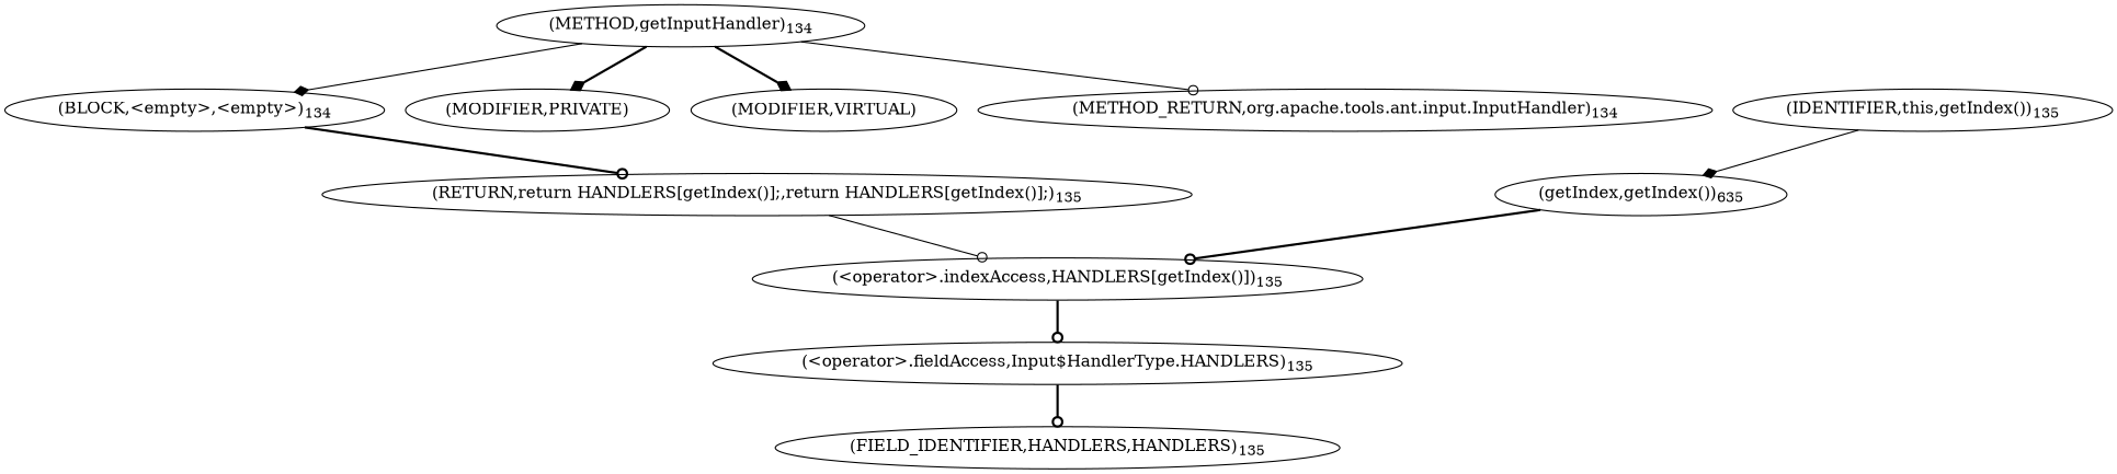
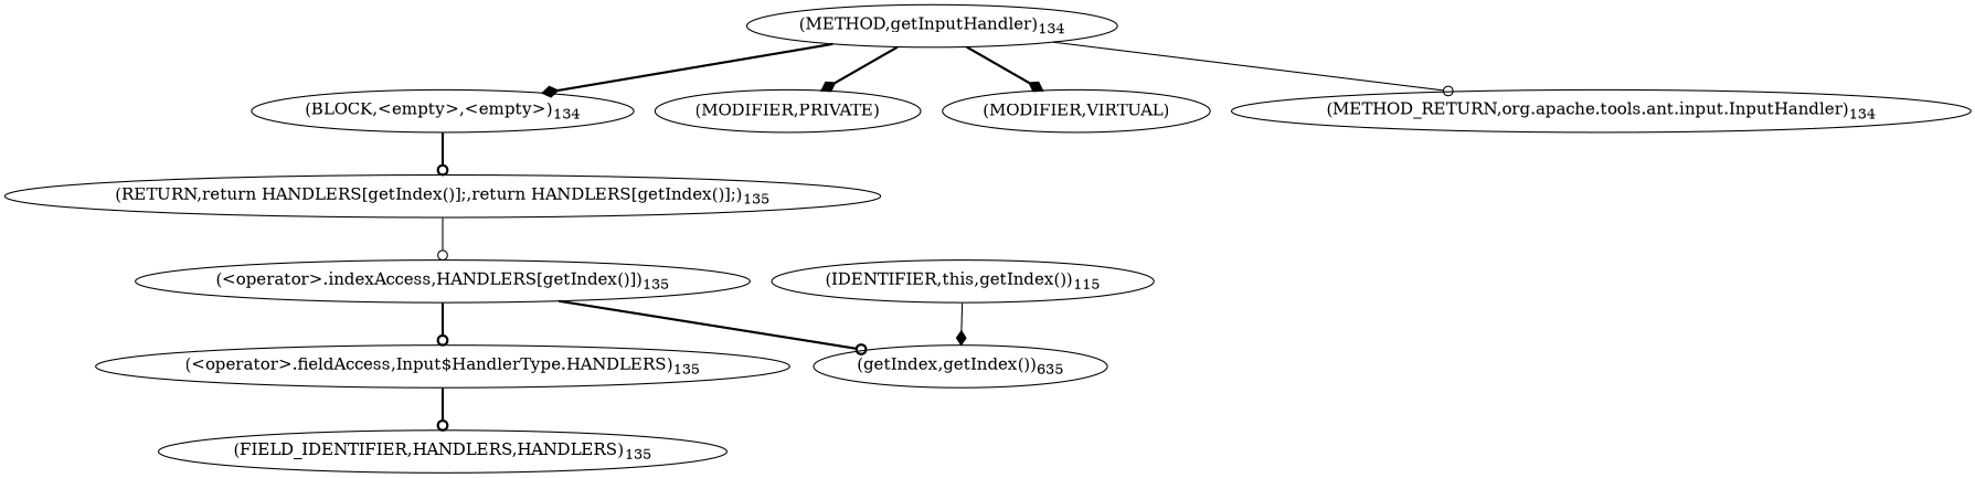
  digraph {
    edge [arrowhead=odot style=bold]
    n1 [label=<(METHOD,getInputHandler)<SUB>134</SUB>>]
    n2 [label=<(BLOCK,&lt;empty&gt;,&lt;empty&gt;)<SUB>134</SUB>>]
    n3 [label=<(MODIFIER,PRIVATE)>]
    n4 [label=<(MODIFIER,VIRTUAL)>]
    n5 [label=<(METHOD_RETURN,org.apache.tools.ant.input.InputHandler)<SUB>134</SUB>>]
    n6 [label=<(RETURN,return HANDLERS[getIndex()];,return HANDLERS[getIndex()];)<SUB>135</SUB>>]
    n7 [label=<(&lt;operator&gt;.indexAccess,HANDLERS[getIndex()])<SUB>135</SUB>>]
    n8 [label=<(&lt;operator&gt;.fieldAccess,Input$HandlerType.HANDLERS)<SUB>135</SUB>>]
    n9 [label=<(getIndex,getIndex())<SUB>635</SUB>>]
    n10 [label=<(FIELD_IDENTIFIER,HANDLERS,HANDLERS)<SUB>135</SUB>>]
-   n11 [label=<(IDENTIFIER,this,getIndex())<SUB>135</SUB>>]
-   n1 -> n2 [arrowhead=diamond style=solid]
+   n11 [label=<(IDENTIFIER,this,getIndex())<SUB>115</SUB>>]
+   n1 -> n2 [arrowhead=diamond]
    n1 -> n3 [arrowhead=diamond]
    n1 -> n4 [arrowhead=diamond]
    n1 -> n5 [style=solid]
    n2 -> n6
    n6 -> n7 [style=solid]
    n7 -> n8
-   n9 -> n7
+   n7 -> n9
    n8 -> n10
    n11 -> n9 [arrowhead=diamond style=solid]
  }
